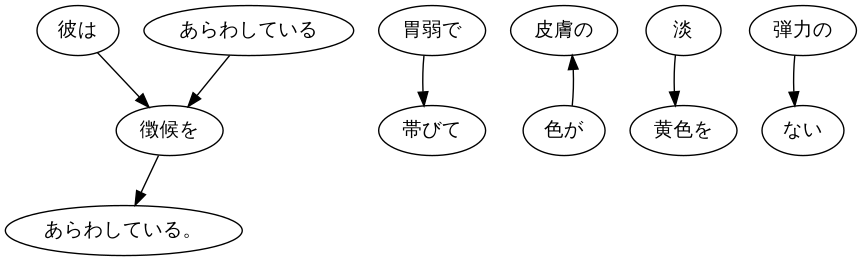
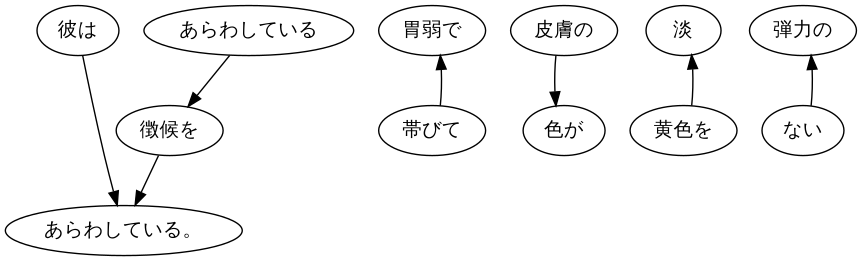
  digraph {
    n1 [label="彼は"]
    n2 [label="あらわしている。"]
    n3 [label="胃弱で"]
    n4 [label="帯びて"]
    n5 [label="皮膚の"]
    n6 [label="色が"]
    n7 [label="淡"]
    n8 [label="黄色を"]
    n9 [label="弾力の"]
    n10 [label="ない"]
    n11 [label="徴候を"]
    n12 [label="あらわしている"]
-   n1 -> n11
-   n3 -> n4
-   n6 -> n5
-   n7 -> n8
-   n9 -> n10
+   n1 -> n2
+   n4 -> n3
+   n5 -> n6
+   n8 -> n7
+   n10 -> n9
    n11 -> n2
    n12 -> n11
  }
